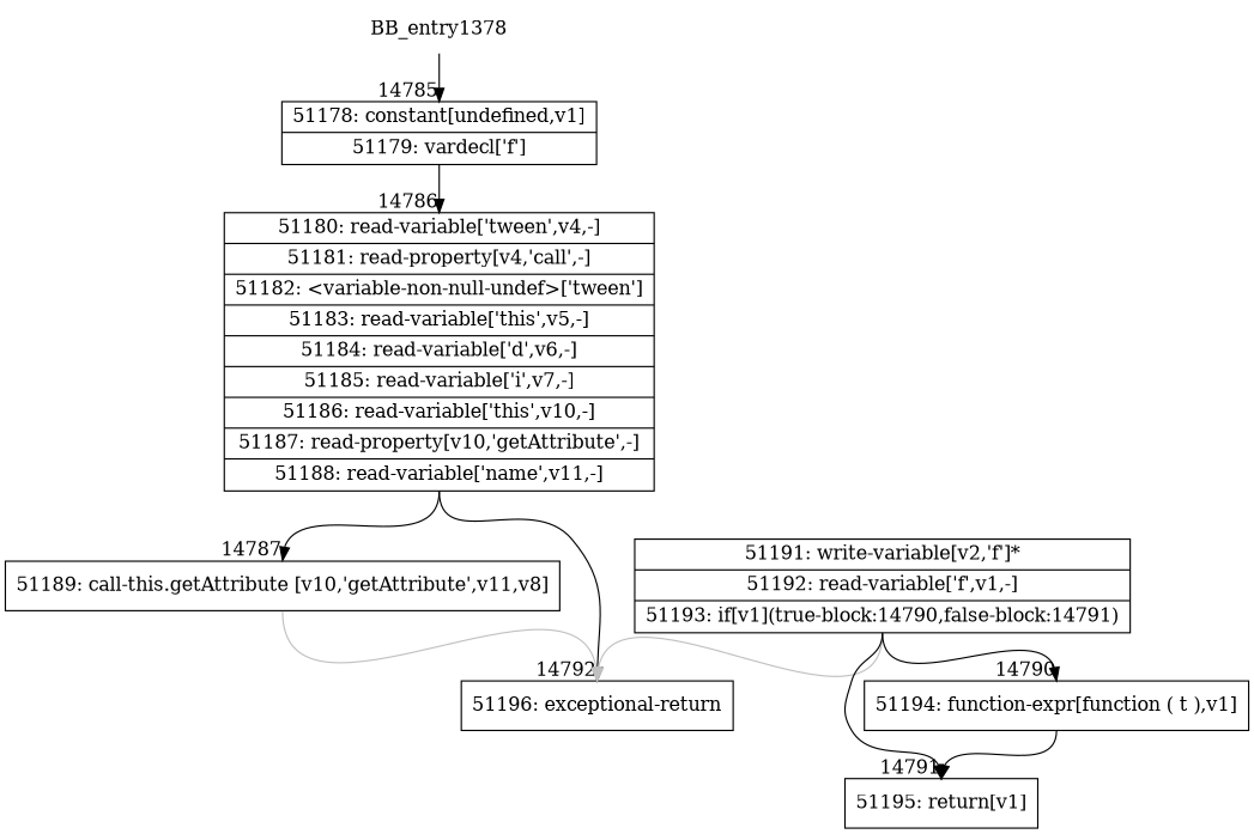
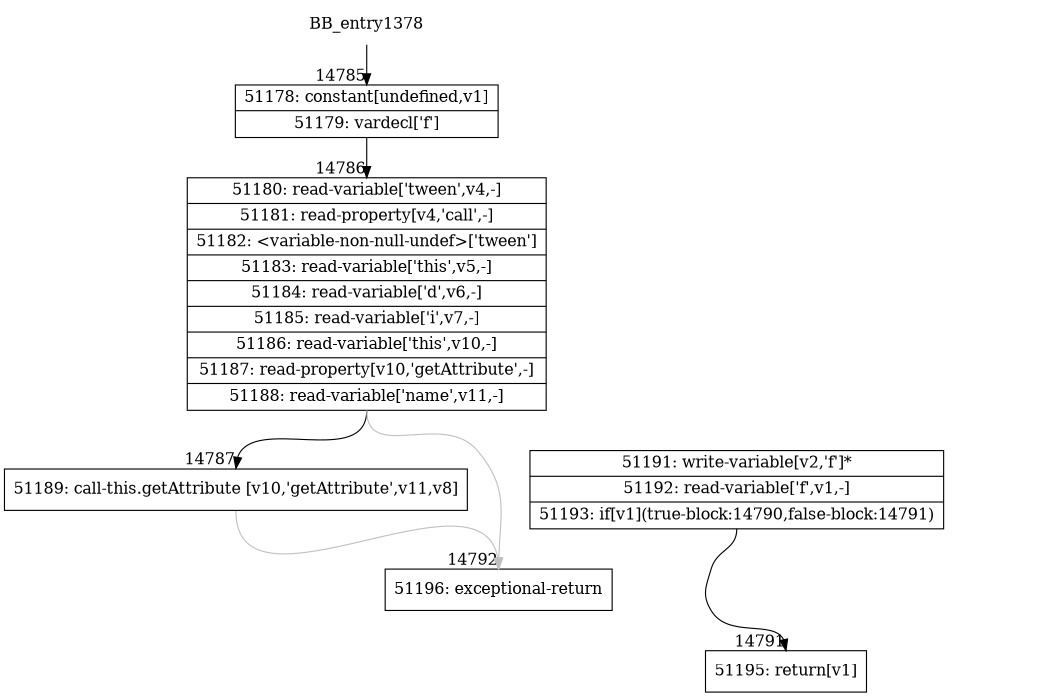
  digraph {
    rankdir=TD
    node [shape=record]
    edge [headport=n tailport=s]
    n1 [label=BB_entry1378 shape=none]
    n2 [label="{51178: constant[undefined,v1]|51179: vardecl['f']}"]
    n3 [label="{51180: read-variable['tween',v4,-]|51181: read-property[v4,'call',-]|51182: \<variable-non-null-undef\>['tween']|51183: read-variable['this',v5,-]|51184: read-variable['d',v6,-]|51185: read-variable['i',v7,-]|51186: read-variable['this',v10,-]|51187: read-property[v10,'getAttribute',-]|51188: read-variable['name',v11,-]}"]
    n4 [label="{51189: call-this.getAttribute [v10,'getAttribute',v11,v8]}"]
    n5 [label="{51196: exceptional-return}"]
    n6 [label="{51191: write-variable[v2,'f']*|51192: read-variable['f',v1,-]|51193: if[v1](true-block:14790,false-block:14791)}"]
    n7 [label="{51195: return[v1]}"]
-   n8 [label="{51194: function-expr[function ( t ),v1]}"]
    n1 -> n2 [headlabel="    14785"]
    n2 -> n3 [headlabel="      14786"]
    n3 -> n4 [headlabel="      14787"]
-   n3 -> n5 [color=black headlabel="      14792"]
+   n3 -> n5 [color=gray headlabel="      14792"]
    n4 -> n5 [color=gray]
-   n6 -> n5 [color=gray]
    n6 -> n7 [headlabel="      14791"]
-   n6 -> n8 [headlabel="      14790"]
-   n8 -> n7
  }
